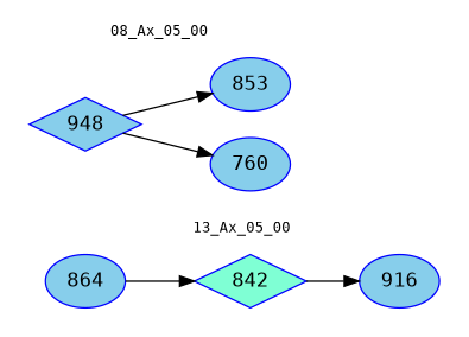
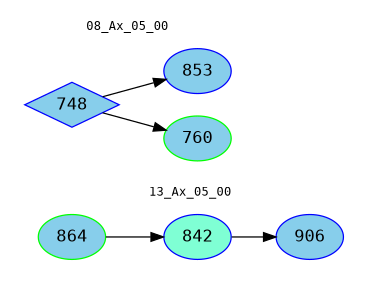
  digraph {
    fontname="DejaVu Sans Mono"
    rankdir=LR
    node [color=blue fillcolor=skyblue fontname="DejaVu Sans Mono" shape=ellipse style=filled]
    edge [color=black fontname="DejaVu Sans Mono"]
-   n1 [label=864]
-   n2 [fillcolor=aquamarine label=842 shape=diamond]
-   n3 [label=916]
-   n4 [label=760]
-   n5 [label=948 shape=diamond]
+   n1 [color=green label=864]
+   n2 [fillcolor=aquamarine label=842]
+   n3 [label=906]
+   n4 [color=green label=760]
+   n5 [label=748 shape=diamond]
    n6 [label=853]
    subgraph cluster_1 {
      color=white
      fontsize=10
      label="13_Ax_05_00"
      n1
      n2
      n3
    }
    subgraph cluster_2 {
      color=white
      fontsize=10
      label="08_Ax_05_00"
      n4
      n5
      n6
    }
    n1 -> n2
    n2 -> n3
    n5 -> n4
    n5 -> n6
  }
